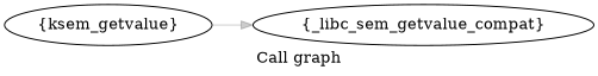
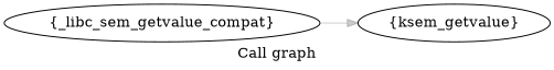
  digraph {
    label="Call graph"
    rankdir=LR
    n1 [label="{ksem_getvalue}"]
    n2 [label="{_libc_sem_getvalue_compat}"]
-   n1 -> n2 [color="#00000033"]
+   n2 -> n1 [color="#00000033"]
  }
